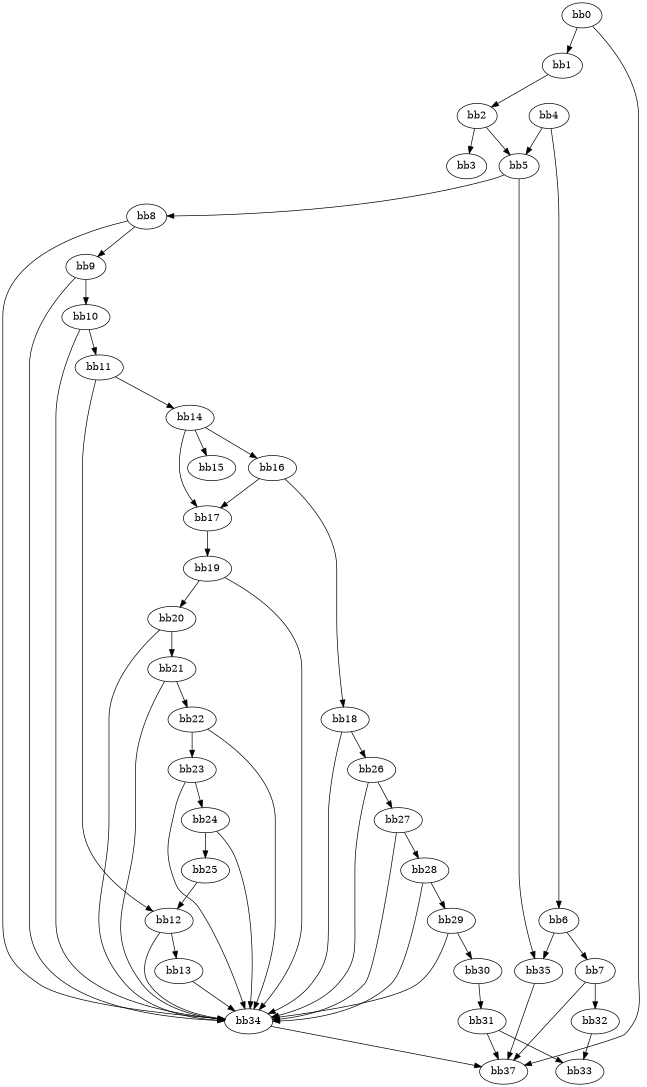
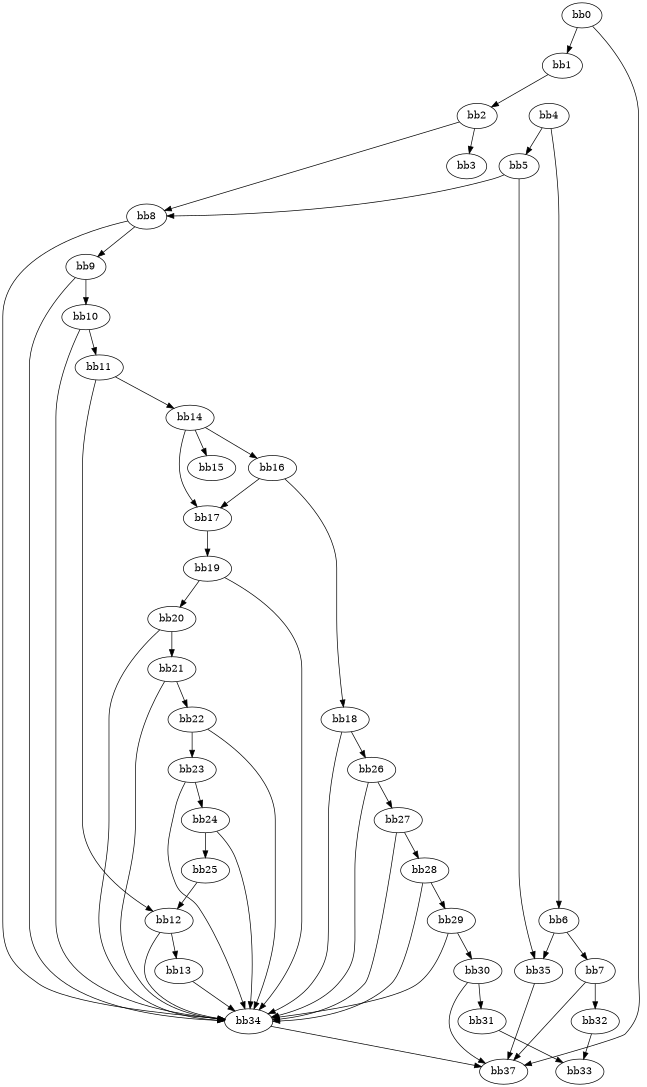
  digraph {
    n1 [label="bb0\l"]
    n2 [label="bb1\l"]
    n3 [label="bb37\l"]
    n4 [label="bb2\l"]
    n5 [label="bb3\l"]
    n6 [label="bb5\l"]
    n7 [label="bb4\l"]
    n8 [label="bb6\l"]
    n9 [label="bb8\l"]
    n10 [label="bb35\l"]
    n11 [label="bb7\l"]
    n12 [label="bb9\l"]
    n13 [label="bb34\l"]
    n14 [label="bb32\l"]
    n15 [label="bb33\l"]
    n16 [label="bb10\l"]
    n17 [label="bb11\l"]
    n18 [label="bb12\l"]
    n19 [label="bb14\l"]
    n20 [label="bb13\l"]
    n21 [label="bb15\l"]
    n22 [label="bb16\l"]
    n23 [label="bb17\l"]
    n24 [label="bb18\l"]
    n25 [label="bb19\l"]
    n26 [label="bb26\l"]
    n27 [label="bb20\l"]
    n28 [label="bb27\l"]
    n29 [label="bb21\l"]
    n30 [label="bb22\l"]
    n31 [label="bb23\l"]
    n32 [label="bb24\l"]
    n33 [label="bb25\l"]
    n34 [label="bb28\l"]
    n35 [label="bb29\l"]
    n36 [label="bb30\l"]
    n37 [label="bb31\l"]
    n1 -> n2
    n1 -> n3
    n2 -> n4
    n4 -> n5
-   n4 -> n6
+   n4 -> n9
    n6 -> n9
    n6 -> n10
    n7 -> n6
    n7 -> n8
    n8 -> n10
    n8 -> n11
    n9 -> n12
    n9 -> n13
    n10 -> n3
    n11 -> n3
    n11 -> n14
    n12 -> n13
    n12 -> n16
    n13 -> n3
    n14 -> n15
    n16 -> n13
    n16 -> n17
    n17 -> n18
    n17 -> n19
    n18 -> n13
    n18 -> n20
    n19 -> n21
    n19 -> n22
    n19 -> n23
    n20 -> n13
    n22 -> n23
    n22 -> n24
    n23 -> n25
    n24 -> n13
    n24 -> n26
    n25 -> n13
    n25 -> n27
    n26 -> n13
    n26 -> n28
    n27 -> n13
    n27 -> n29
    n28 -> n13
    n28 -> n34
    n29 -> n13
    n29 -> n30
    n30 -> n13
    n30 -> n31
    n31 -> n13
    n31 -> n32
    n32 -> n13
    n32 -> n33
    n33 -> n18
    n34 -> n13
    n34 -> n35
    n35 -> n13
    n35 -> n36
-   n37 -> n3
+   n36 -> n3
    n36 -> n37
    n37 -> n15
  }
